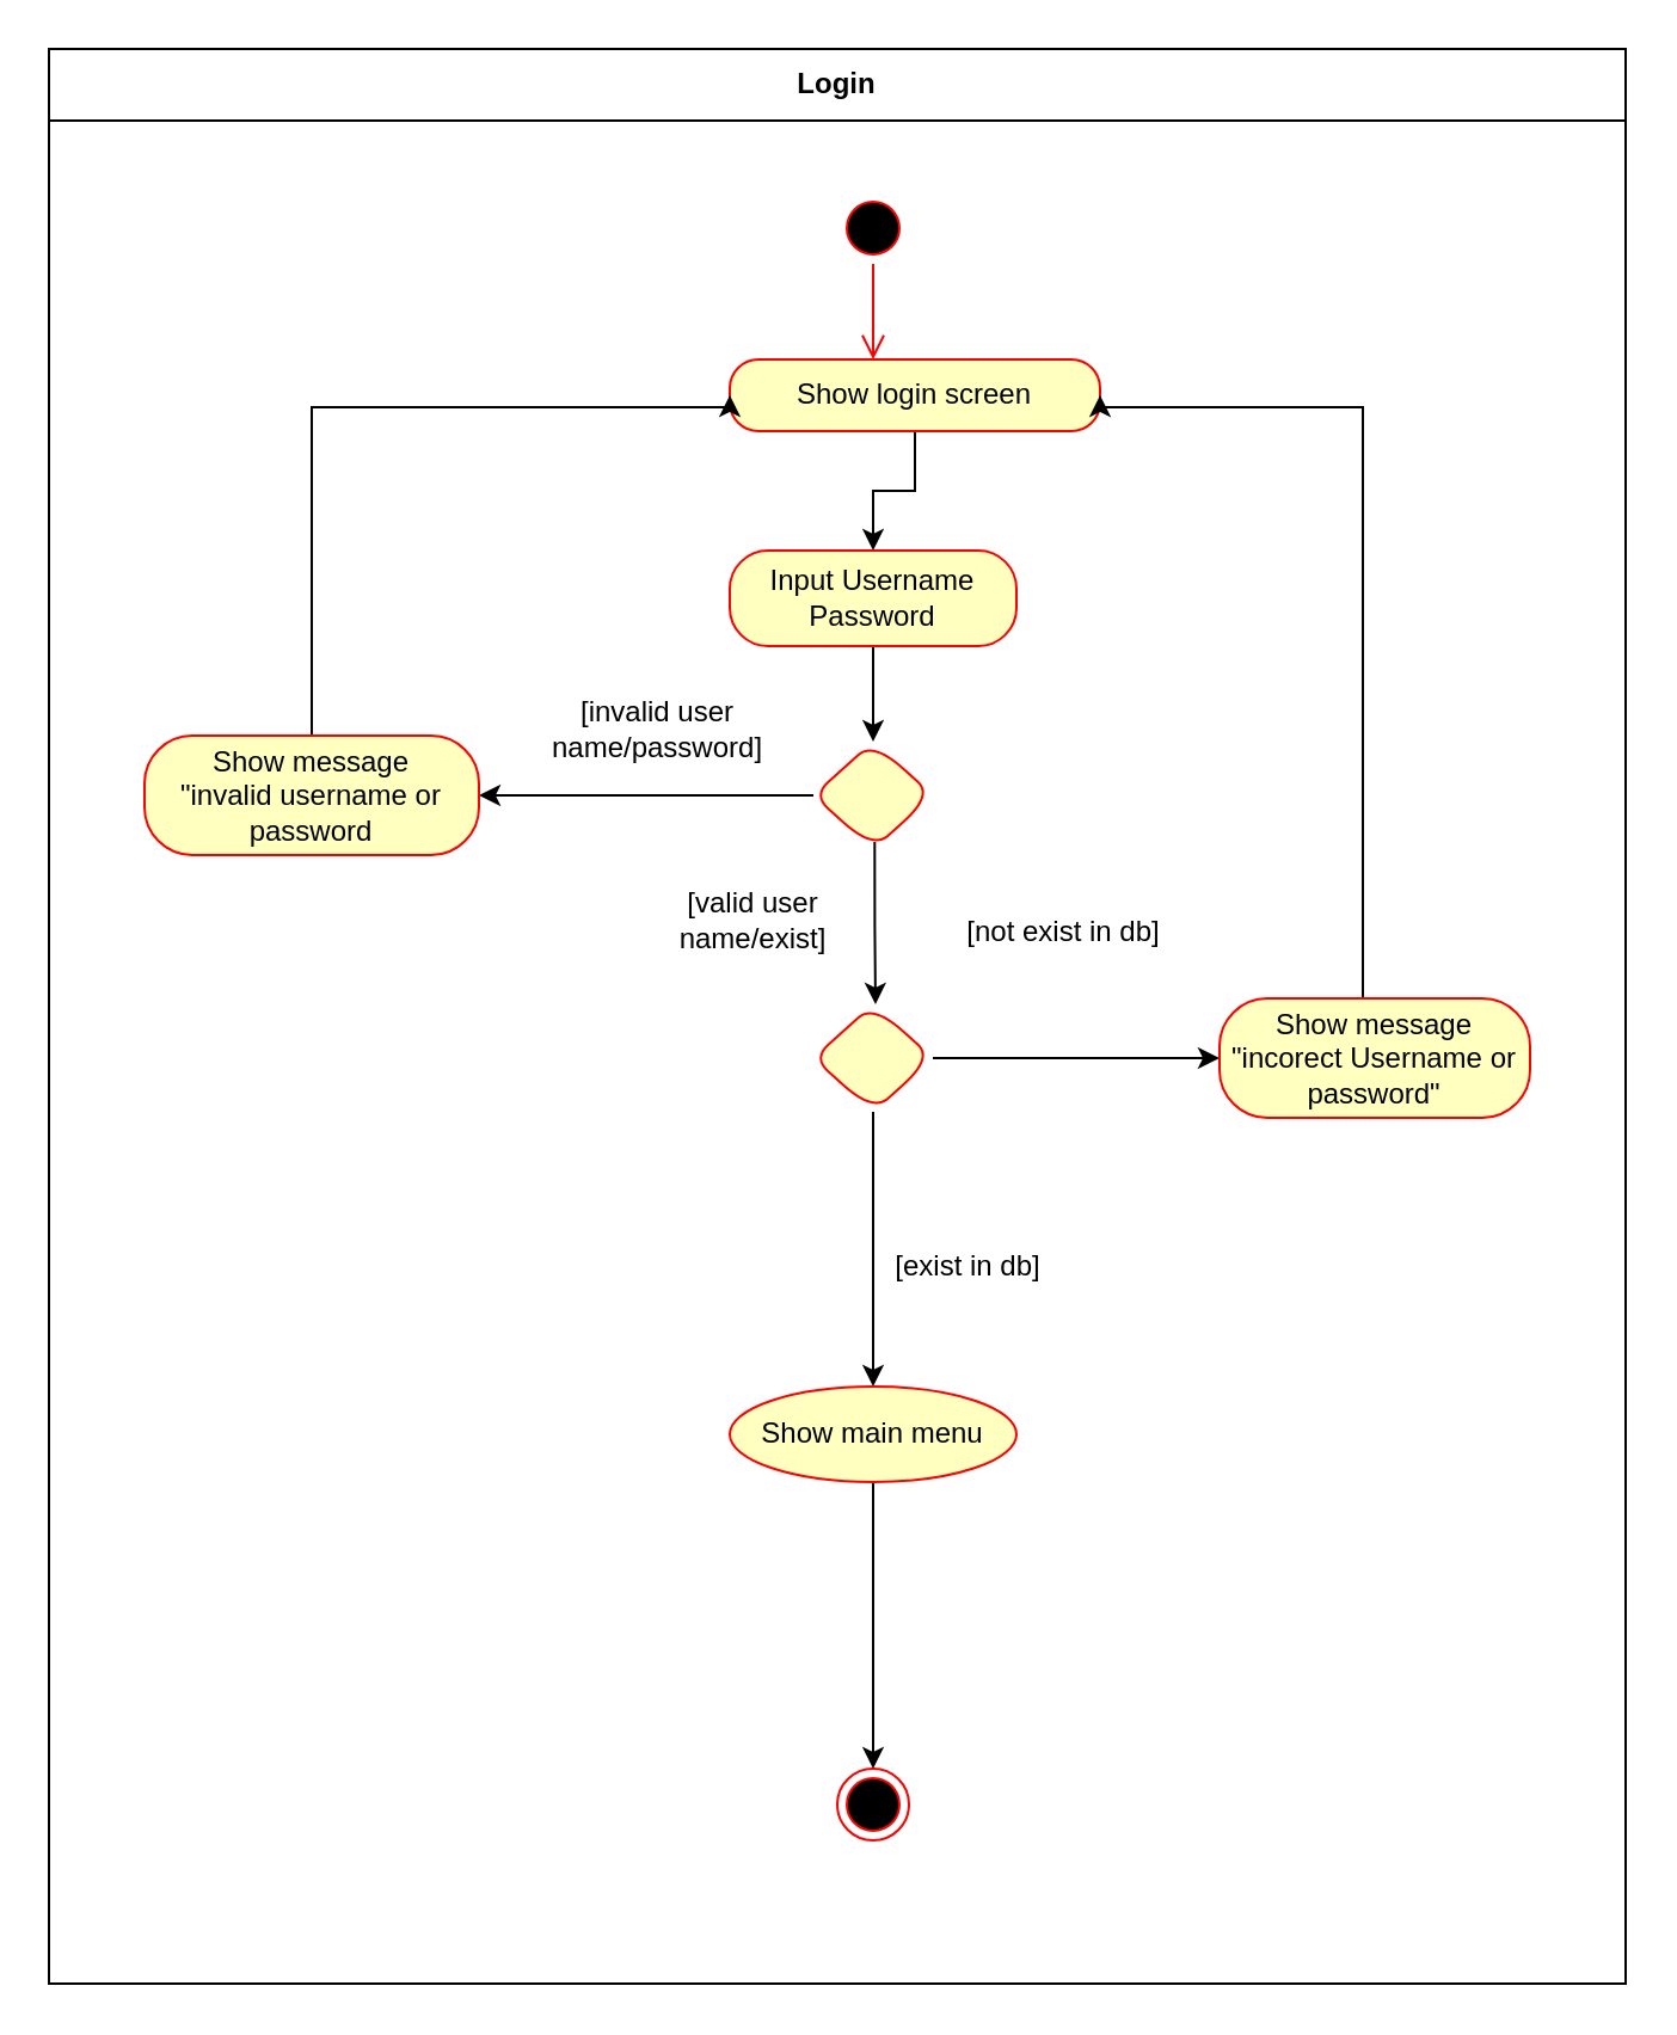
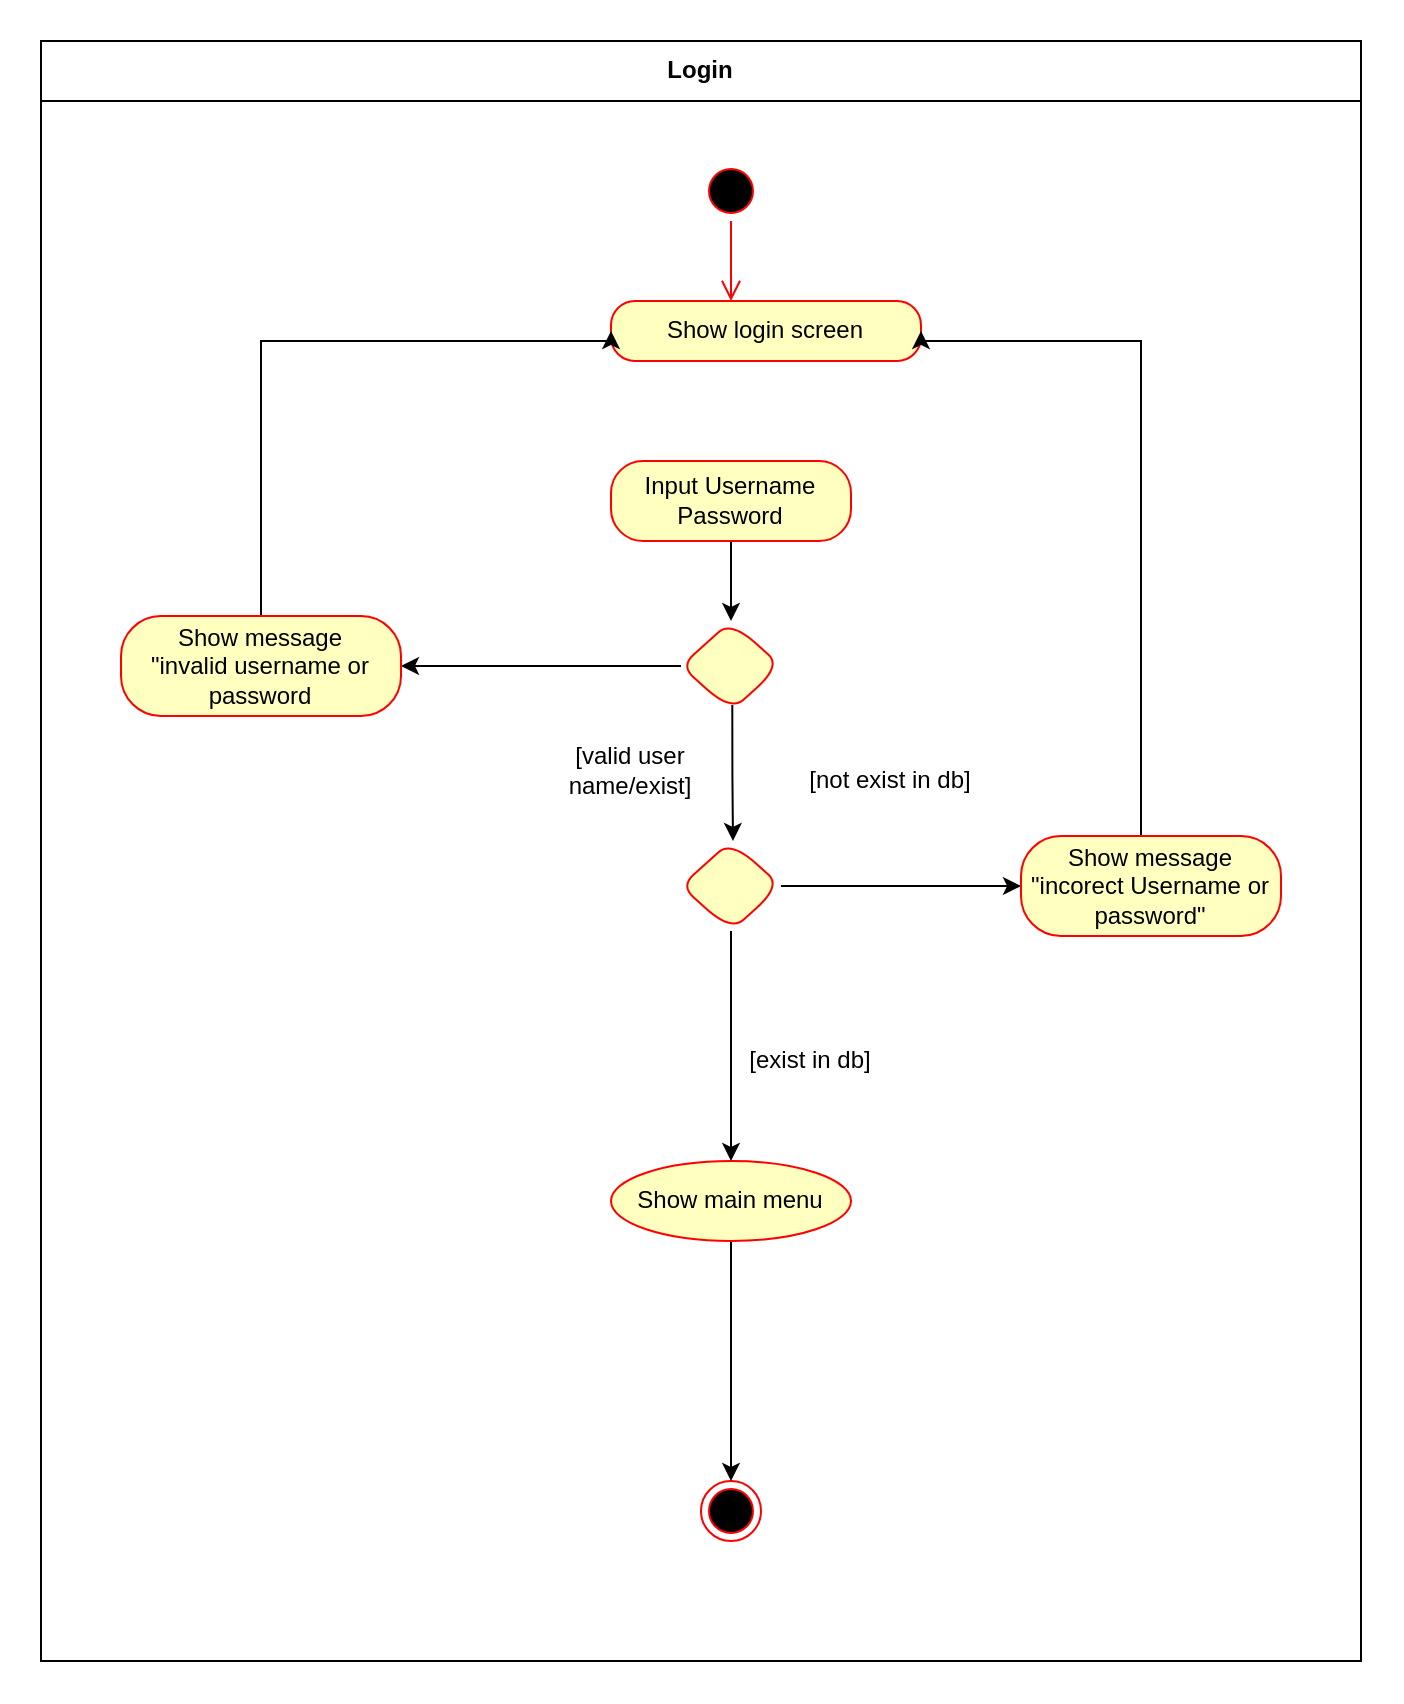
  <mxCell id="0" />
  <mxCell id="1" parent="0" />
  <mxCell id="2" value="Login" style="swimlane;fontStyle=1;align=center;horizontal=1;startSize=30;collapsible=0;html=1;whiteSpace=wrap;" parent="1" vertex="1"><mxGeometry x="20" y="20" width="660" height="810" as="geometry" /></mxCell>
  <mxCell id="3" value="" style="ellipse;html=1;shape=endState;fillColor=#000000;strokeColor=#ff0000;" parent="2" vertex="1"><mxGeometry x="330" y="720" width="30" height="30" as="geometry" /></mxCell>
  <mxCell id="4" value="" style="ellipse;html=1;shape=startState;fillColor=#000000;strokeColor=#ff0000;" parent="2" vertex="1"><mxGeometry x="330" y="60" width="30" height="30" as="geometry" /></mxCell>
  <mxCell id="5" value="" style="edgeStyle=orthogonalEdgeStyle;html=1;verticalAlign=bottom;endArrow=open;endSize=8;strokeColor=#ff0000;rounded=0;" parent="2" source="4" edge="1"><mxGeometry relative="1" as="geometry"><mxPoint x="345" y="130" as="targetPoint" /></mxGeometry></mxCell>
  <mxCell id="6" style="edgeStyle=orthogonalEdgeStyle;rounded=0;orthogonalLoop=1;jettySize=auto;html=1;entryX=1;entryY=0.5;entryDx=0;entryDy=0;exitX=0;exitY=0.5;exitDx=0;exitDy=0;" parent="2" source="24" target="19" edge="1"><mxGeometry relative="1" as="geometry"><mxPoint x="310" y="305" as="sourcePoint" /></mxGeometry></mxCell>
- <mxCell id="7" value="[invalid user name/password]" style="text;html=1;strokeColor=none;fillColor=none;align=center;verticalAlign=middle;whiteSpace=wrap;rounded=0;" parent="2" vertex="1"><mxGeometry x="210" y="270" width="90" height="30" as="geometry" /></mxCell>
  <mxCell id="8" value="[valid user name/exist]" style="text;html=1;strokeColor=none;fillColor=none;align=center;verticalAlign=middle;whiteSpace=wrap;rounded=0;" parent="2" vertex="1"><mxGeometry x="250" y="350" width="90" height="30" as="geometry" /></mxCell>
  <mxCell id="9" style="edgeStyle=orthogonalEdgeStyle;rounded=0;orthogonalLoop=1;jettySize=auto;html=1;entryX=0;entryY=0.5;entryDx=0;entryDy=0;exitX=1;exitY=0.5;exitDx=0;exitDy=0;" parent="2" source="25" target="21" edge="1"><mxGeometry relative="1" as="geometry"><mxPoint x="390" y="425" as="sourcePoint" /></mxGeometry></mxCell>
  <mxCell id="10" style="edgeStyle=orthogonalEdgeStyle;rounded=0;orthogonalLoop=1;jettySize=auto;html=1;exitX=0.513;exitY=0.933;exitDx=0;exitDy=0;exitPerimeter=0;" parent="2" source="24" edge="1"><mxGeometry relative="1" as="geometry"><mxPoint x="350" y="340" as="sourcePoint" /><mxPoint x="346" y="400" as="targetPoint" /></mxGeometry></mxCell>
  <mxCell id="11" value="[not exist in db]" style="text;html=1;strokeColor=none;fillColor=none;align=center;verticalAlign=middle;whiteSpace=wrap;rounded=0;" parent="2" vertex="1"><mxGeometry x="380" y="355" width="90" height="30" as="geometry" /></mxCell>
  <mxCell id="12" style="edgeStyle=orthogonalEdgeStyle;rounded=0;orthogonalLoop=1;jettySize=auto;html=1;entryX=0.5;entryY=0;entryDx=0;entryDy=0;exitX=0.5;exitY=1;exitDx=0;exitDy=0;" parent="2" source="25" edge="1"><mxGeometry relative="1" as="geometry"><mxPoint x="345" y="560" as="targetPoint" /><mxPoint x="345" y="470" as="sourcePoint" /></mxGeometry></mxCell>
  <mxCell id="13" value="[exist in db]" style="text;html=1;strokeColor=none;fillColor=none;align=center;verticalAlign=middle;whiteSpace=wrap;rounded=0;" parent="2" vertex="1"><mxGeometry x="340" y="495" width="90" height="30" as="geometry" /></mxCell>
- <mxCell id="14" style="edgeStyle=orthogonalEdgeStyle;rounded=0;orthogonalLoop=1;jettySize=auto;html=1;entryX=0.5;entryY=0;entryDx=0;entryDy=0;" parent="2" source="15" target="17" edge="1"><mxGeometry relative="1" as="geometry" /></mxCell>
  <mxCell id="15" value="Show login screen" style="rounded=1;whiteSpace=wrap;html=1;arcSize=40;fontColor=#000000;fillColor=#ffffc0;strokeColor=#ff0000;" parent="2" vertex="1"><mxGeometry x="285" y="130" width="155" height="30" as="geometry" /></mxCell>
  <mxCell id="16" style="edgeStyle=orthogonalEdgeStyle;rounded=0;orthogonalLoop=1;jettySize=auto;html=1;entryX=0.5;entryY=0;entryDx=0;entryDy=0;" parent="2" source="17" edge="1"><mxGeometry relative="1" as="geometry"><mxPoint x="345" y="290" as="targetPoint" /></mxGeometry></mxCell>
  <mxCell id="17" value="Input Username Password" style="rounded=1;whiteSpace=wrap;html=1;arcSize=40;fontColor=#000000;fillColor=#ffffc0;strokeColor=#ff0000;" parent="2" vertex="1"><mxGeometry x="285" y="210" width="120" height="40" as="geometry" /></mxCell>
  <mxCell id="18" style="edgeStyle=orthogonalEdgeStyle;rounded=0;orthogonalLoop=1;jettySize=auto;html=1;entryX=0;entryY=0.5;entryDx=0;entryDy=0;" parent="2" source="19" target="15" edge="1"><mxGeometry relative="1" as="geometry"><Array as="points"><mxPoint x="110" y="150" /></Array></mxGeometry></mxCell>
  <mxCell id="19" value="Show message&lt;br&gt;&quot;invalid username or password" style="rounded=1;whiteSpace=wrap;html=1;arcSize=40;fontColor=#000000;fillColor=#ffffc0;strokeColor=#ff0000;" parent="2" vertex="1"><mxGeometry x="40" y="287.5" width="140" height="50" as="geometry" /></mxCell>
  <mxCell id="20" style="edgeStyle=orthogonalEdgeStyle;rounded=0;orthogonalLoop=1;jettySize=auto;html=1;entryX=1;entryY=0.5;entryDx=0;entryDy=0;" parent="2" source="21" target="15" edge="1"><mxGeometry relative="1" as="geometry"><Array as="points"><mxPoint x="550" y="150" /></Array></mxGeometry></mxCell>
  <mxCell id="21" value="Show message &quot;incorect Username or password&quot;" style="rounded=1;whiteSpace=wrap;html=1;arcSize=40;fontColor=#000000;fillColor=#ffffc0;strokeColor=#ff0000;" parent="2" vertex="1"><mxGeometry x="490" y="397.5" width="130" height="50" as="geometry" /></mxCell>
  <mxCell id="22" style="rounded=0;orthogonalLoop=1;jettySize=auto;html=1;" parent="2" source="23" target="3" edge="1"><mxGeometry relative="1" as="geometry" /></mxCell>
  <mxCell id="23" value="Show main menu" style="ellipse;whiteSpace=wrap;html=1;arcSize=40;fontColor=#000000;fillColor=#ffffc0;strokeColor=#ff0000;" parent="2" vertex="1"><mxGeometry x="285" y="560" width="120" height="40" as="geometry" /></mxCell>
  <mxCell id="24" value="" style="rhombus;whiteSpace=wrap;html=1;fillColor=#ffffc0;strokeColor=#ff0000;fontColor=#000000;rounded=1;arcSize=40;" parent="2" vertex="1"><mxGeometry x="320" y="290" width="50" height="45" as="geometry" /></mxCell>
  <mxCell id="25" value="" style="rhombus;whiteSpace=wrap;html=1;fillColor=#ffffc0;strokeColor=#ff0000;fontColor=#000000;rounded=1;arcSize=40;" parent="2" vertex="1"><mxGeometry x="320" y="400" width="50" height="45" as="geometry" /></mxCell>
